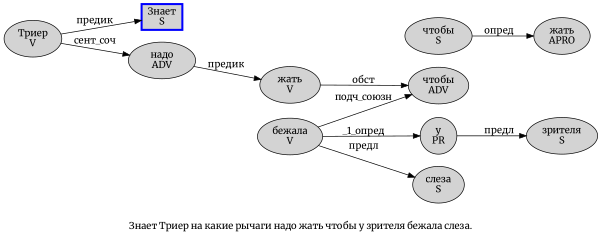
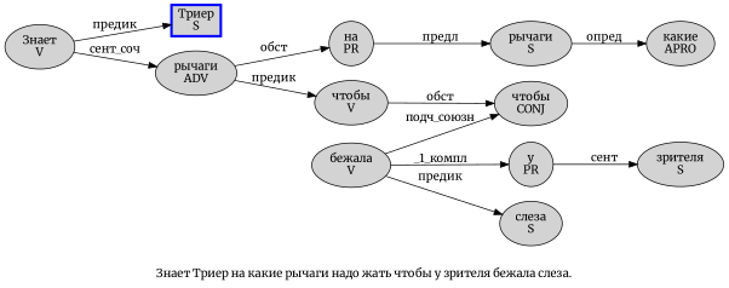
  digraph {
    fontname=Merriweather
    label="Знает Триер на какие рычаги надо жать чтобы у зрителя бежала слеза."
    rankdir=LR
    node [fillcolor=lightgray fontname=Merriweather penwidth=1 shape=ellipse style=filled]
    edge [fontname=Merriweather]
-   n1 [label="Триер\nV"]
-   n2 [color=blue label="Знает\nS" penwidth=3 shape=box]
-   n3 [label="надо\nADV"]
-   n5 [label="жать\nV"]
-   n6 [label="чтобы\nS"]
-   n7 [label="жать\nAPRO"]
-   n8 [label="чтобы\nADV"]
+   n1 [label="Знает\nV"]
+   n2 [color=blue label="Триер\nS" penwidth=3 shape=box]
+   n3 [label="рычаги\nADV"]
+   n4 [label="на\nPR"]
+   n5 [label="чтобы\nV"]
+   n6 [label="рычаги\nS"]
+   n7 [label="какие\nAPRO"]
+   n8 [label="чтобы\nCONJ"]
    n9 [label="бежала\nV"]
    n10 [label="у\nPR"]
    n11 [label="слеза\nS"]
    n12 [label="зрителя\nS"]
    n1 -> n2 [label="предик"]
    n1 -> n3 [label="сент_соч"]
+   n3 -> n4 [label="обст"]
    n3 -> n5 [label="предик"]
+   n4 -> n6 [label="предл"]
    n5 -> n8 [label="обст"]
    n6 -> n7 [label="опред"]
    n9 -> n8 [label="подч_союзн"]
-   n9 -> n10 [label="_1_опред"]
-   n9 -> n11 [label="предл"]
-   n10 -> n12 [label="предл"]
+   n9 -> n10 [label="_1_компл"]
+   n9 -> n11 [label="предик"]
+   n10 -> n12 [label="сент"]
  }
